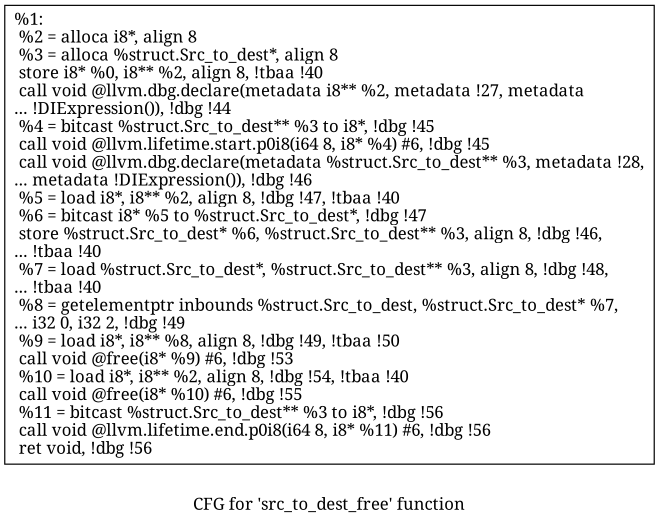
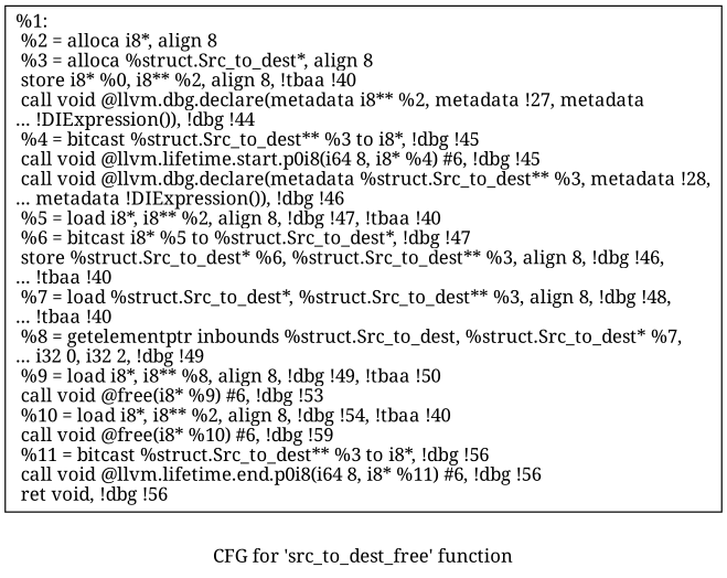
  digraph {
    label="CFG for 'src_to_dest_free' function"
    fontname="Noto Serif"
-   n1 [label="{%1:\l  %2 = alloca i8*, align 8\l  %3 = alloca %struct.Src_to_dest*, align 8\l  store i8* %0, i8** %2, align 8, !tbaa !40\l  call void @llvm.dbg.declare(metadata i8** %2, metadata !27, metadata\l... !DIExpression()), !dbg !44\l  %4 = bitcast %struct.Src_to_dest** %3 to i8*, !dbg !45\l  call void @llvm.lifetime.start.p0i8(i64 8, i8* %4) #6, !dbg !45\l  call void @llvm.dbg.declare(metadata %struct.Src_to_dest** %3, metadata !28,\l... metadata !DIExpression()), !dbg !46\l  %5 = load i8*, i8** %2, align 8, !dbg !47, !tbaa !40\l  %6 = bitcast i8* %5 to %struct.Src_to_dest*, !dbg !47\l  store %struct.Src_to_dest* %6, %struct.Src_to_dest** %3, align 8, !dbg !46,\l... !tbaa !40\l  %7 = load %struct.Src_to_dest*, %struct.Src_to_dest** %3, align 8, !dbg !48,\l... !tbaa !40\l  %8 = getelementptr inbounds %struct.Src_to_dest, %struct.Src_to_dest* %7,\l... i32 0, i32 2, !dbg !49\l  %9 = load i8*, i8** %8, align 8, !dbg !49, !tbaa !50\l  call void @free(i8* %9) #6, !dbg !53\l  %10 = load i8*, i8** %2, align 8, !dbg !54, !tbaa !40\l  call void @free(i8* %10) #6, !dbg !55\l  %11 = bitcast %struct.Src_to_dest** %3 to i8*, !dbg !56\l  call void @llvm.lifetime.end.p0i8(i64 8, i8* %11) #6, !dbg !56\l  ret void, !dbg !56\l}" shape=record color=black fontname="Noto Serif"]
+   n1 [label="{%1:\l  %2 = alloca i8*, align 8\l  %3 = alloca %struct.Src_to_dest*, align 8\l  store i8* %0, i8** %2, align 8, !tbaa !40\l  call void @llvm.dbg.declare(metadata i8** %2, metadata !27, metadata\l... !DIExpression()), !dbg !44\l  %4 = bitcast %struct.Src_to_dest** %3 to i8*, !dbg !45\l  call void @llvm.lifetime.start.p0i8(i64 8, i8* %4) #6, !dbg !45\l  call void @llvm.dbg.declare(metadata %struct.Src_to_dest** %3, metadata !28,\l... metadata !DIExpression()), !dbg !46\l  %5 = load i8*, i8** %2, align 8, !dbg !47, !tbaa !40\l  %6 = bitcast i8* %5 to %struct.Src_to_dest*, !dbg !47\l  store %struct.Src_to_dest* %6, %struct.Src_to_dest** %3, align 8, !dbg !46,\l... !tbaa !40\l  %7 = load %struct.Src_to_dest*, %struct.Src_to_dest** %3, align 8, !dbg !48,\l... !tbaa !40\l  %8 = getelementptr inbounds %struct.Src_to_dest, %struct.Src_to_dest* %7,\l... i32 0, i32 2, !dbg !49\l  %9 = load i8*, i8** %8, align 8, !dbg !49, !tbaa !50\l  call void @free(i8* %9) #6, !dbg !53\l  %10 = load i8*, i8** %2, align 8, !dbg !54, !tbaa !40\l  call void @free(i8* %10) #6, !dbg !59\l  %11 = bitcast %struct.Src_to_dest** %3 to i8*, !dbg !56\l  call void @llvm.lifetime.end.p0i8(i64 8, i8* %11) #6, !dbg !56\l  ret void, !dbg !56\l}" shape=record color=black fontname="Noto Serif"]
  }
